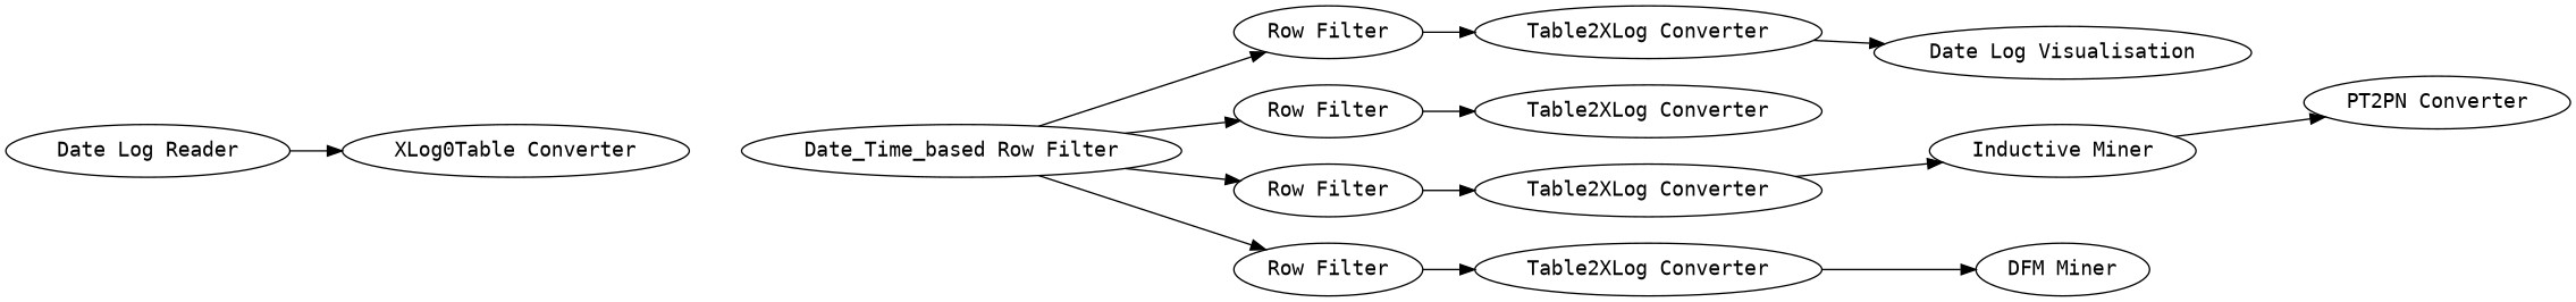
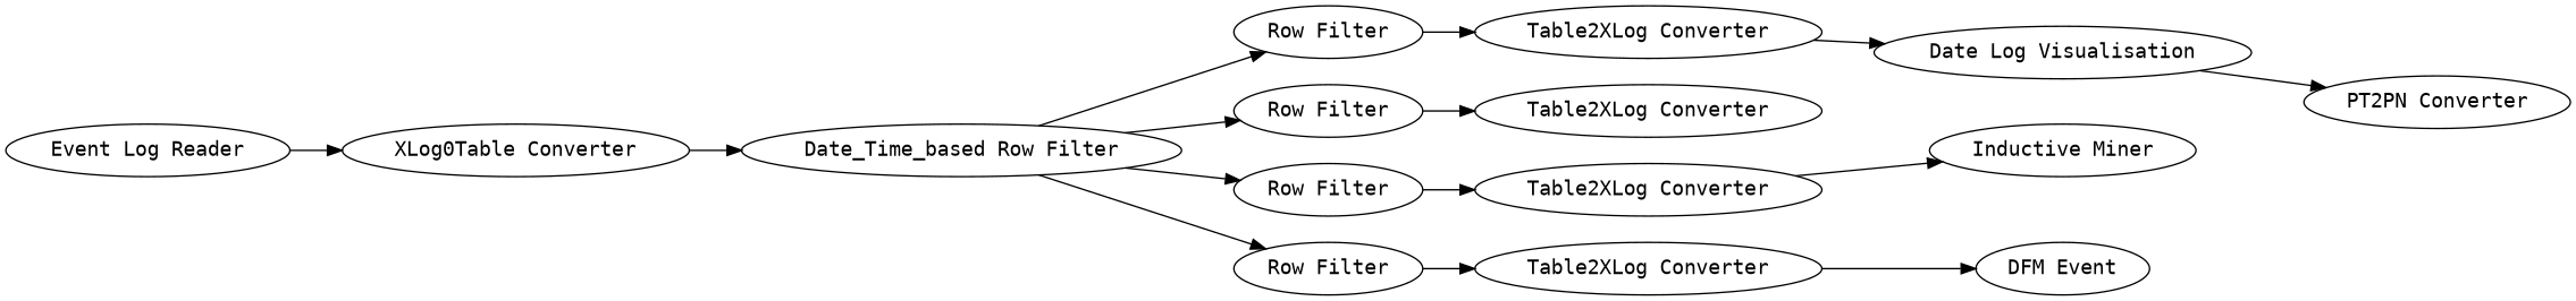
  digraph {
    fontname="DejaVu Sans Mono"
    rankdir=LR
    node [fontname="DejaVu Sans Mono"]
    edge [fontname="DejaVu Sans Mono"]
    n1 [label="XLog0Table Converter"]
    n2 [label="Date_Time_based Row Filter"]
    n3 [label="Row Filter"]
    n4 [label="Row Filter"]
    n5 [label="Row Filter"]
    n6 [label="Row Filter"]
    n7 [label="Table2XLog Converter"]
    n8 [label="Date Log Visualisation"]
    n9 [label="Table2XLog Converter"]
    n10 [label="Table2XLog Converter"]
    n11 [label="Table2XLog Converter"]
    n12 [label="Inductive Miner"]
-   n13 [label="DFM Miner"]
+   n13 [label="DFM Event"]
    n14 [label="PT2PN Converter"]
-   n15 [label="Date Log Reader"]
+   n15 [label="Event Log Reader"]
+   n1 -> n2
    n2 -> n3
    n2 -> n4
    n2 -> n5
    n2 -> n6
    n3 -> n7
    n4 -> n9
    n5 -> n10
    n6 -> n11
    n7 -> n8
    n10 -> n12
    n11 -> n13
-   n12 -> n14
+   n8 -> n14
    n15 -> n1
  }
